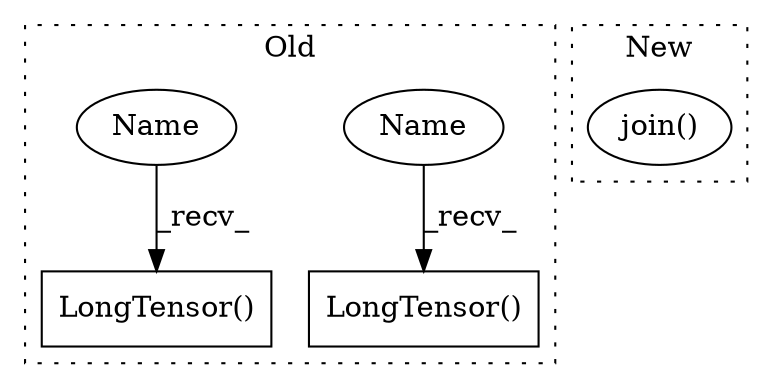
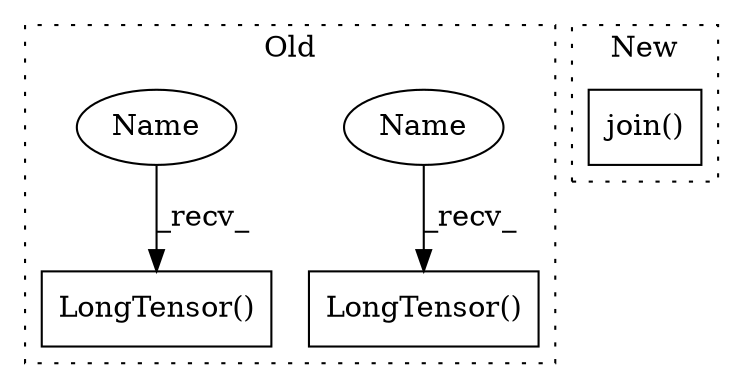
  digraph {
    node [a=75 l="17,1" shape=box]
    n1 [label="LongTensor()" s="2012,2058"]
    n2 [label="LongTensor()" s="1825,1869"]
    n3 [a=87 l=5 label=Name s=1825 shape=ellipse]
    n4 [a=87 l=5 label=Name s=2012 shape=ellipse]
-   n5 [l=13 label="join()" s=1898 shape=ellipse]
+   n5 [l=13 label="join()" s=1898]
    subgraph cluster_1 {
      label=Old
      style=dotted
      n1
      n2
      n3
      n4
    }
    subgraph cluster_2 {
      label=New
      style=dotted
      n5
    }
    n3 -> n2 [label=_recv_]
    n4 -> n1 [label=_recv_]
  }
